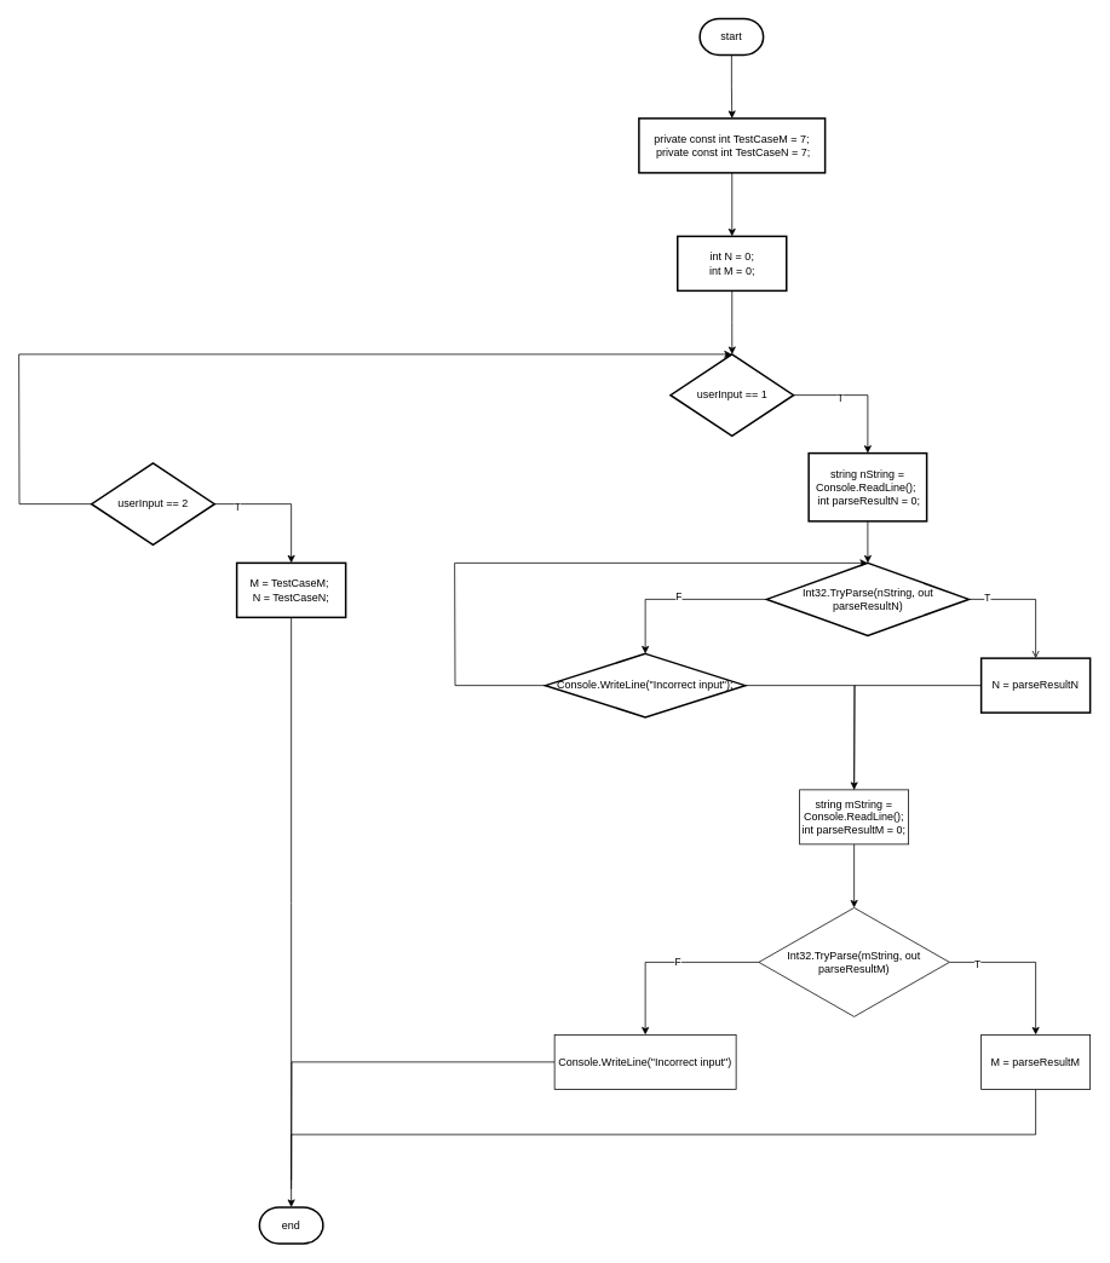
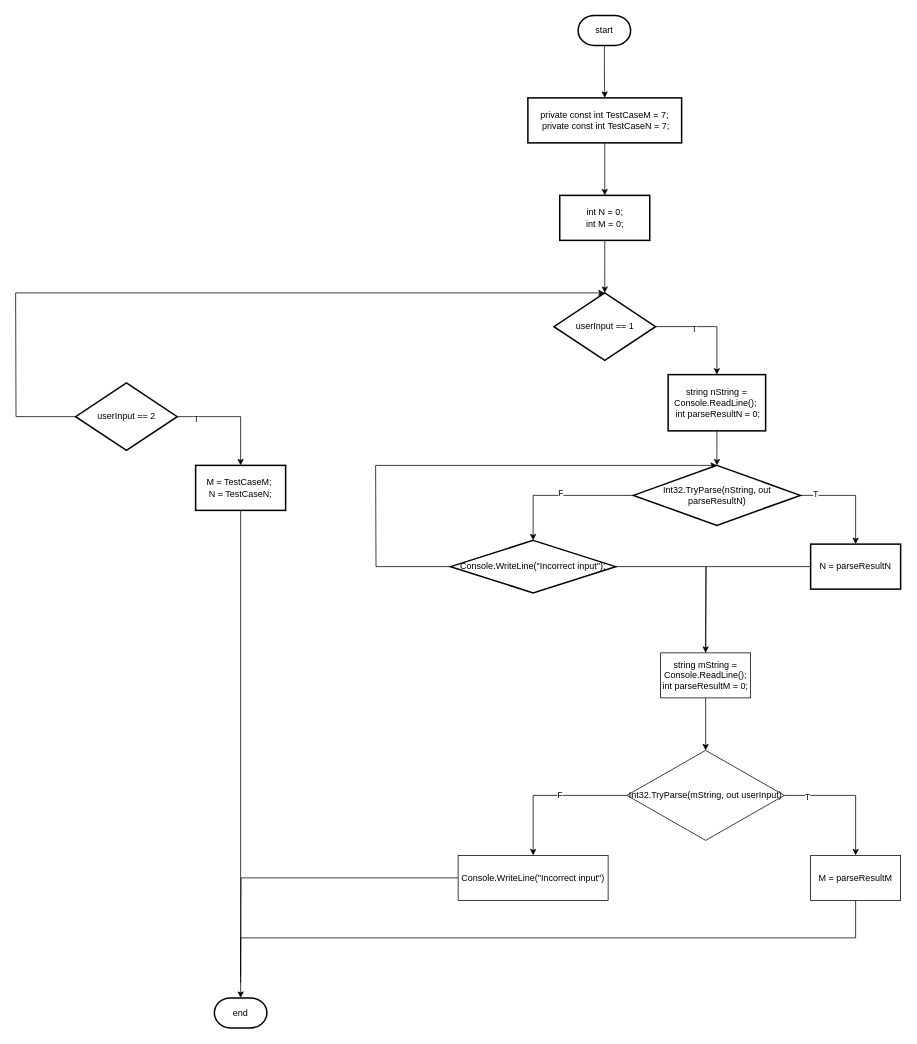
  <mxCell id="0" />
  <mxCell id="1" parent="0" />
  <mxCell id="2" value="" style="edgeStyle=orthogonalEdgeStyle;rounded=0;orthogonalLoop=1;jettySize=auto;html=1;" edge="1" parent="1" source="3" target="5"><mxGeometry relative="1" as="geometry" /></mxCell>
  <mxCell id="3" value="start" style="strokeWidth=2;html=1;shape=mxgraph.flowchart.terminator;whiteSpace=wrap;" vertex="1" parent="1"><mxGeometry x="770" y="20" width="70" height="40" as="geometry" /></mxCell>
  <mxCell id="4" value="" style="edgeStyle=orthogonalEdgeStyle;rounded=0;orthogonalLoop=1;jettySize=auto;html=1;" edge="1" parent="1" source="5" target="7"><mxGeometry relative="1" as="geometry" /></mxCell>
  <mxCell id="5" value="&lt;div&gt;private const int TestCaseM = 7;&lt;/div&gt;&lt;div&gt;&amp;nbsp;private const int TestCaseN = 7;&lt;/div&gt;" style="whiteSpace=wrap;html=1;strokeWidth=2;" vertex="1" parent="1"><mxGeometry x="703" y="130" width="205" height="60" as="geometry" /></mxCell>
  <mxCell id="6" value="" style="edgeStyle=orthogonalEdgeStyle;rounded=0;orthogonalLoop=1;jettySize=auto;html=1;" edge="1" parent="1" source="7" target="10"><mxGeometry relative="1" as="geometry" /></mxCell>
  <mxCell id="7" value="&lt;div&gt;int N = 0;&lt;/div&gt;&lt;div&gt;int M = 0;&lt;/div&gt;" style="whiteSpace=wrap;html=1;strokeWidth=2;" vertex="1" parent="1"><mxGeometry x="745.5" y="260" width="120" height="60" as="geometry" /></mxCell>
  <mxCell id="8" value="" style="edgeStyle=orthogonalEdgeStyle;rounded=0;orthogonalLoop=1;jettySize=auto;html=1;" edge="1" parent="1" source="10" target="16"><mxGeometry relative="1" as="geometry" /></mxCell>
  <mxCell id="9" value="T" style="edgeLabel;html=1;align=center;verticalAlign=middle;resizable=0;points=[];" vertex="1" connectable="0" parent="8"><mxGeometry x="-0.304" y="-2" relative="1" as="geometry"><mxPoint as="offset" /></mxGeometry></mxCell>
  <mxCell id="10" value="userInput == 1" style="rhombus;whiteSpace=wrap;html=1;strokeWidth=2;" vertex="1" parent="1"><mxGeometry x="737.75" y="390" width="135.5" height="90" as="geometry" /></mxCell>
  <mxCell id="11" value="" style="edgeStyle=orthogonalEdgeStyle;rounded=0;orthogonalLoop=1;jettySize=auto;html=1;endArrow=classic;endFill=1;" edge="1" parent="1" source="14" target="40"><mxGeometry relative="1" as="geometry" /></mxCell>
  <mxCell id="12" value="T" style="edgeLabel;html=1;align=center;verticalAlign=middle;resizable=0;points=[];" vertex="1" connectable="0" parent="11"><mxGeometry x="-0.672" y="-2" relative="1" as="geometry"><mxPoint as="offset" /></mxGeometry></mxCell>
  <mxCell id="13" value="" style="edgeStyle=orthogonalEdgeStyle;rounded=0;orthogonalLoop=1;jettySize=auto;html=1;endArrow=none;endFill=0;" edge="1" parent="1" source="14"><mxGeometry relative="1" as="geometry"><mxPoint x="20" y="390" as="targetPoint" /></mxGeometry></mxCell>
  <mxCell id="14" value="userInput == 2" style="rhombus;whiteSpace=wrap;html=1;strokeWidth=2;" vertex="1" parent="1"><mxGeometry x="100" y="510" width="135.5" height="90" as="geometry" /></mxCell>
  <mxCell id="15" value="" style="edgeStyle=orthogonalEdgeStyle;rounded=0;orthogonalLoop=1;jettySize=auto;html=1;" edge="1" parent="1" source="16" target="21"><mxGeometry relative="1" as="geometry" /></mxCell>
  <mxCell id="16" value="&lt;div&gt;string nString = Console.ReadLine();&amp;nbsp; &amp;nbsp;&lt;span style=&quot;background-color: initial;&quot;&gt;int parseResultN = 0;&lt;/span&gt;&lt;/div&gt;" style="whiteSpace=wrap;html=1;strokeWidth=2;" vertex="1" parent="1"><mxGeometry x="890" y="499" width="130" height="75" as="geometry" /></mxCell>
- <mxCell id="17" value="" style="edgeStyle=orthogonalEdgeStyle;rounded=0;orthogonalLoop=1;jettySize=auto;html=1;endArrow=open;" edge="1" parent="1" source="21" target="23"><mxGeometry relative="1" as="geometry" /></mxCell>
+ <mxCell id="17" value="" style="edgeStyle=orthogonalEdgeStyle;rounded=0;orthogonalLoop=1;jettySize=auto;html=1;" edge="1" parent="1" source="21" target="23"><mxGeometry relative="1" as="geometry" /></mxCell>
  <mxCell id="18" value="T" style="edgeLabel;html=1;align=center;verticalAlign=middle;resizable=0;points=[];" vertex="1" connectable="0" parent="17"><mxGeometry x="-0.705" y="2" relative="1" as="geometry"><mxPoint as="offset" /></mxGeometry></mxCell>
  <mxCell id="19" value="" style="edgeStyle=orthogonalEdgeStyle;rounded=0;orthogonalLoop=1;jettySize=auto;html=1;" edge="1" parent="1" source="21" target="26"><mxGeometry relative="1" as="geometry" /></mxCell>
  <mxCell id="20" value="F" style="edgeLabel;html=1;align=center;verticalAlign=middle;resizable=0;points=[];" vertex="1" connectable="0" parent="19"><mxGeometry x="0.005" y="-4" relative="1" as="geometry"><mxPoint as="offset" /></mxGeometry></mxCell>
  <mxCell id="21" value="Int32.TryParse(nString, out parseResultN)" style="rhombus;whiteSpace=wrap;html=1;strokeWidth=2;" vertex="1" parent="1"><mxGeometry x="843.75" y="620" width="222.5" height="80" as="geometry" /></mxCell>
  <mxCell id="22" style="edgeStyle=orthogonalEdgeStyle;rounded=0;orthogonalLoop=1;jettySize=auto;html=1;endArrow=classic;endFill=1;" edge="1" parent="1" source="23"><mxGeometry relative="1" as="geometry"><mxPoint x="940" y="870" as="targetPoint" /></mxGeometry></mxCell>
  <mxCell id="23" value="N = parseResultN" style="whiteSpace=wrap;html=1;strokeWidth=2;" vertex="1" parent="1"><mxGeometry x="1080" y="725" width="120" height="60" as="geometry" /></mxCell>
  <mxCell id="24" style="edgeStyle=orthogonalEdgeStyle;rounded=0;orthogonalLoop=1;jettySize=auto;html=1;endArrow=none;endFill=0;" edge="1" parent="1" source="26"><mxGeometry relative="1" as="geometry"><mxPoint x="500" y="620" as="targetPoint" /></mxGeometry></mxCell>
  <mxCell id="25" style="edgeStyle=orthogonalEdgeStyle;rounded=0;orthogonalLoop=1;jettySize=auto;html=1;endArrow=none;endFill=0;" edge="1" parent="1" source="26"><mxGeometry relative="1" as="geometry"><mxPoint x="940" y="870" as="targetPoint" /></mxGeometry></mxCell>
  <mxCell id="26" value="Console.WriteLine(&quot;Incorrect input&quot;);" style="rhombus;whiteSpace=wrap;html=1;strokeWidth=2;" vertex="1" parent="1"><mxGeometry x="600" y="720" width="220" height="70" as="geometry" /></mxCell>
  <mxCell id="27" value="" style="endArrow=classic;html=1;rounded=0;entryX=0.5;entryY=0;entryDx=0;entryDy=0;" edge="1" parent="1" target="21"><mxGeometry width="50" height="50" relative="1" as="geometry"><mxPoint x="500" y="620" as="sourcePoint" /><mxPoint x="590" y="590" as="targetPoint" /></mxGeometry></mxCell>
  <mxCell id="28" value="" style="edgeStyle=orthogonalEdgeStyle;rounded=0;orthogonalLoop=1;jettySize=auto;html=1;endArrow=classic;endFill=1;" edge="1" parent="1" source="29" target="34"><mxGeometry relative="1" as="geometry" /></mxCell>
  <mxCell id="29" value="&lt;div&gt;string mString = Console.ReadLine();&lt;/div&gt;&lt;div&gt;int parseResultM = 0;&lt;/div&gt;" style="rounded=0;whiteSpace=wrap;html=1;" vertex="1" parent="1"><mxGeometry x="880" y="870" width="120" height="60" as="geometry" /></mxCell>
  <mxCell id="30" value="" style="edgeStyle=orthogonalEdgeStyle;rounded=0;orthogonalLoop=1;jettySize=auto;html=1;endArrow=classic;endFill=1;" edge="1" parent="1" source="34" target="36"><mxGeometry relative="1" as="geometry" /></mxCell>
  <mxCell id="31" value="T" style="edgeLabel;html=1;align=center;verticalAlign=middle;resizable=0;points=[];" vertex="1" connectable="0" parent="30"><mxGeometry x="-0.657" y="-1" relative="1" as="geometry"><mxPoint as="offset" /></mxGeometry></mxCell>
  <mxCell id="32" value="" style="edgeStyle=orthogonalEdgeStyle;rounded=0;orthogonalLoop=1;jettySize=auto;html=1;endArrow=classic;endFill=1;" edge="1" parent="1" source="34" target="38"><mxGeometry relative="1" as="geometry" /></mxCell>
  <mxCell id="33" value="F" style="edgeLabel;html=1;align=center;verticalAlign=middle;resizable=0;points=[];" vertex="1" connectable="0" parent="32"><mxGeometry x="-0.12" y="-1" relative="1" as="geometry"><mxPoint as="offset" /></mxGeometry></mxCell>
- <mxCell id="34" value="Int32.TryParse(mString, out parseResultM)" style="rhombus;whiteSpace=wrap;html=1;rounded=0;" vertex="1" parent="1"><mxGeometry x="835" y="1000" width="210" height="120" as="geometry" /></mxCell>
+ <mxCell id="34" value="Int32.TryParse(mString, out userInput)" style="rhombus;whiteSpace=wrap;html=1;rounded=0;" vertex="1" parent="1"><mxGeometry x="835" y="1000" width="210" height="120" as="geometry" /></mxCell>
  <mxCell id="35" style="edgeStyle=orthogonalEdgeStyle;rounded=0;orthogonalLoop=1;jettySize=auto;html=1;endArrow=classic;endFill=1;" edge="1" parent="1" source="36"><mxGeometry relative="1" as="geometry"><mxPoint x="320" y="1330" as="targetPoint" /><Array as="points"><mxPoint x="1140" y="1250" /><mxPoint x="320" y="1250" /></Array></mxGeometry></mxCell>
  <mxCell id="36" value="M = parseResultM" style="whiteSpace=wrap;html=1;rounded=0;" vertex="1" parent="1"><mxGeometry x="1080" y="1140" width="120" height="60" as="geometry" /></mxCell>
  <mxCell id="37" style="edgeStyle=orthogonalEdgeStyle;rounded=0;orthogonalLoop=1;jettySize=auto;html=1;endArrow=none;endFill=0;" edge="1" parent="1" source="38"><mxGeometry relative="1" as="geometry"><mxPoint x="320" y="1300" as="targetPoint" /></mxGeometry></mxCell>
  <mxCell id="38" value="Console.WriteLine(&quot;Incorrect input&quot;)" style="whiteSpace=wrap;html=1;rounded=0;" vertex="1" parent="1"><mxGeometry x="610" y="1140" width="200" height="60" as="geometry" /></mxCell>
  <mxCell id="39" style="edgeStyle=orthogonalEdgeStyle;rounded=0;orthogonalLoop=1;jettySize=auto;html=1;endArrow=none;endFill=0;" edge="1" parent="1" source="40"><mxGeometry relative="1" as="geometry"><mxPoint x="320" y="1310" as="targetPoint" /></mxGeometry></mxCell>
  <mxCell id="40" value="&lt;div&gt;M = TestCaseM;&amp;nbsp;&lt;/div&gt;&lt;div&gt;&lt;span style=&quot;background-color: initial;&quot;&gt;N = TestCaseN;&lt;/span&gt;&lt;/div&gt;" style="whiteSpace=wrap;html=1;strokeWidth=2;" vertex="1" parent="1"><mxGeometry x="260" y="620" width="120" height="60" as="geometry" /></mxCell>
  <mxCell id="41" value="" style="endArrow=classic;html=1;rounded=0;entryX=0.5;entryY=0;entryDx=0;entryDy=0;" edge="1" parent="1" target="10"><mxGeometry width="50" height="50" relative="1" as="geometry"><mxPoint x="20" y="390" as="sourcePoint" /><mxPoint x="480" y="410" as="targetPoint" /></mxGeometry></mxCell>
  <mxCell id="42" value="end" style="strokeWidth=2;html=1;shape=mxgraph.flowchart.terminator;whiteSpace=wrap;" vertex="1" parent="1"><mxGeometry x="285" y="1330" width="70" height="40" as="geometry" /></mxCell>
